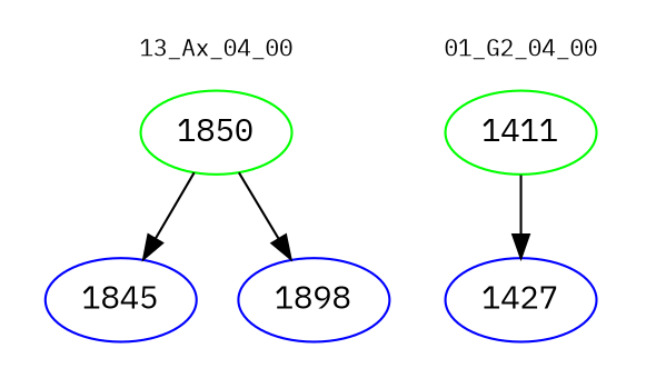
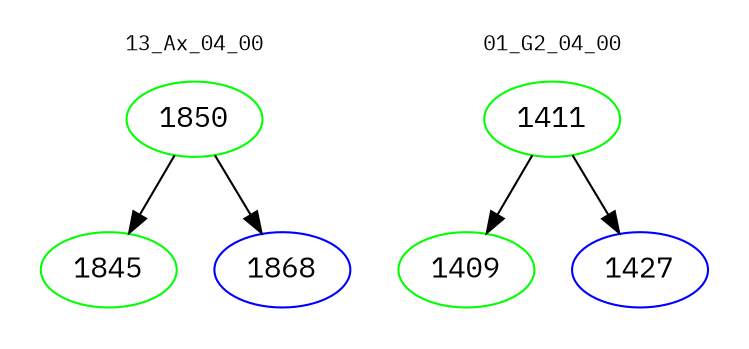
  digraph {
    fontname="IBM Plex Mono"
    node [color=green fontname="IBM Plex Mono"]
    edge [color=black fontname="IBM Plex Mono"]
    n1 [label=1850]
-   n2 [color=blue label=1845]
-   n3 [color=blue label=1898]
+   n2 [label=1845]
+   n3 [color=blue label=1868]
    n4 [label=1411]
+   n5 [label=1409]
    n6 [color=blue label=1427]
    subgraph cluster_1 {
      color=white
      fontsize=10
      label="13_Ax_04_00"
      n1
      n2
      n3
    }
    subgraph cluster_2 {
      color=white
      fontsize=10
      label="01_G2_04_00"
      n4
+     n5
      n6
    }
    n1 -> n2
    n1 -> n3
+   n4 -> n5
    n4 -> n6
  }
